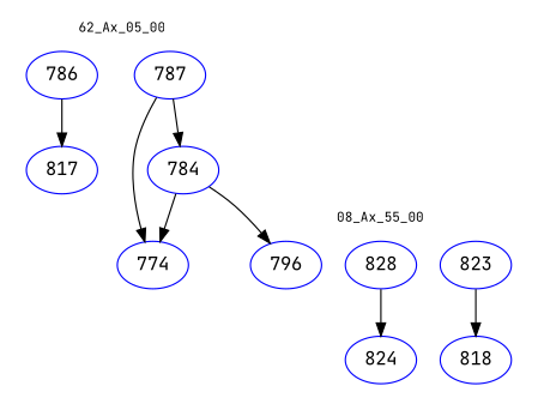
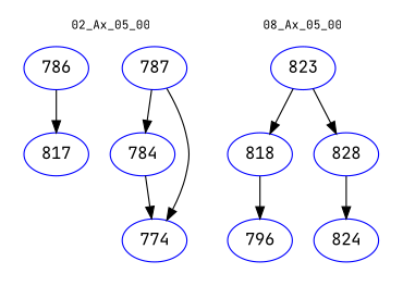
  digraph {
    fontname="JetBrains Mono"
    node [color=blue fontname="JetBrains Mono"]
    edge [color=black fontname="JetBrains Mono"]
    n1 [label=787]
    n2 [label=784]
    n3 [label=786]
    n4 [label=774]
    n5 [label=817]
    n6 [label=823]
    n7 [label=818]
    n8 [label=828]
    n9 [label=796]
    n10 [label=824]
    subgraph cluster_1 {
      color=white
      fontsize=10
-     label="62_Ax_05_00"
+     label="02_Ax_05_00"
      n1
      n2
      n3
      n4
      n5
    }
    subgraph cluster_2 {
      color=white
      fontsize=10
-     label="08_Ax_55_00"
+     label="08_Ax_05_00"
      n6
      n7
      n8
      n9
      n10
    }
    n1 -> n2
    n1 -> n4
    n2 -> n4
    n3 -> n5
    n6 -> n7
-   n2 -> n9
+   n6 -> n8
+   n7 -> n9
    n8 -> n10
  }
